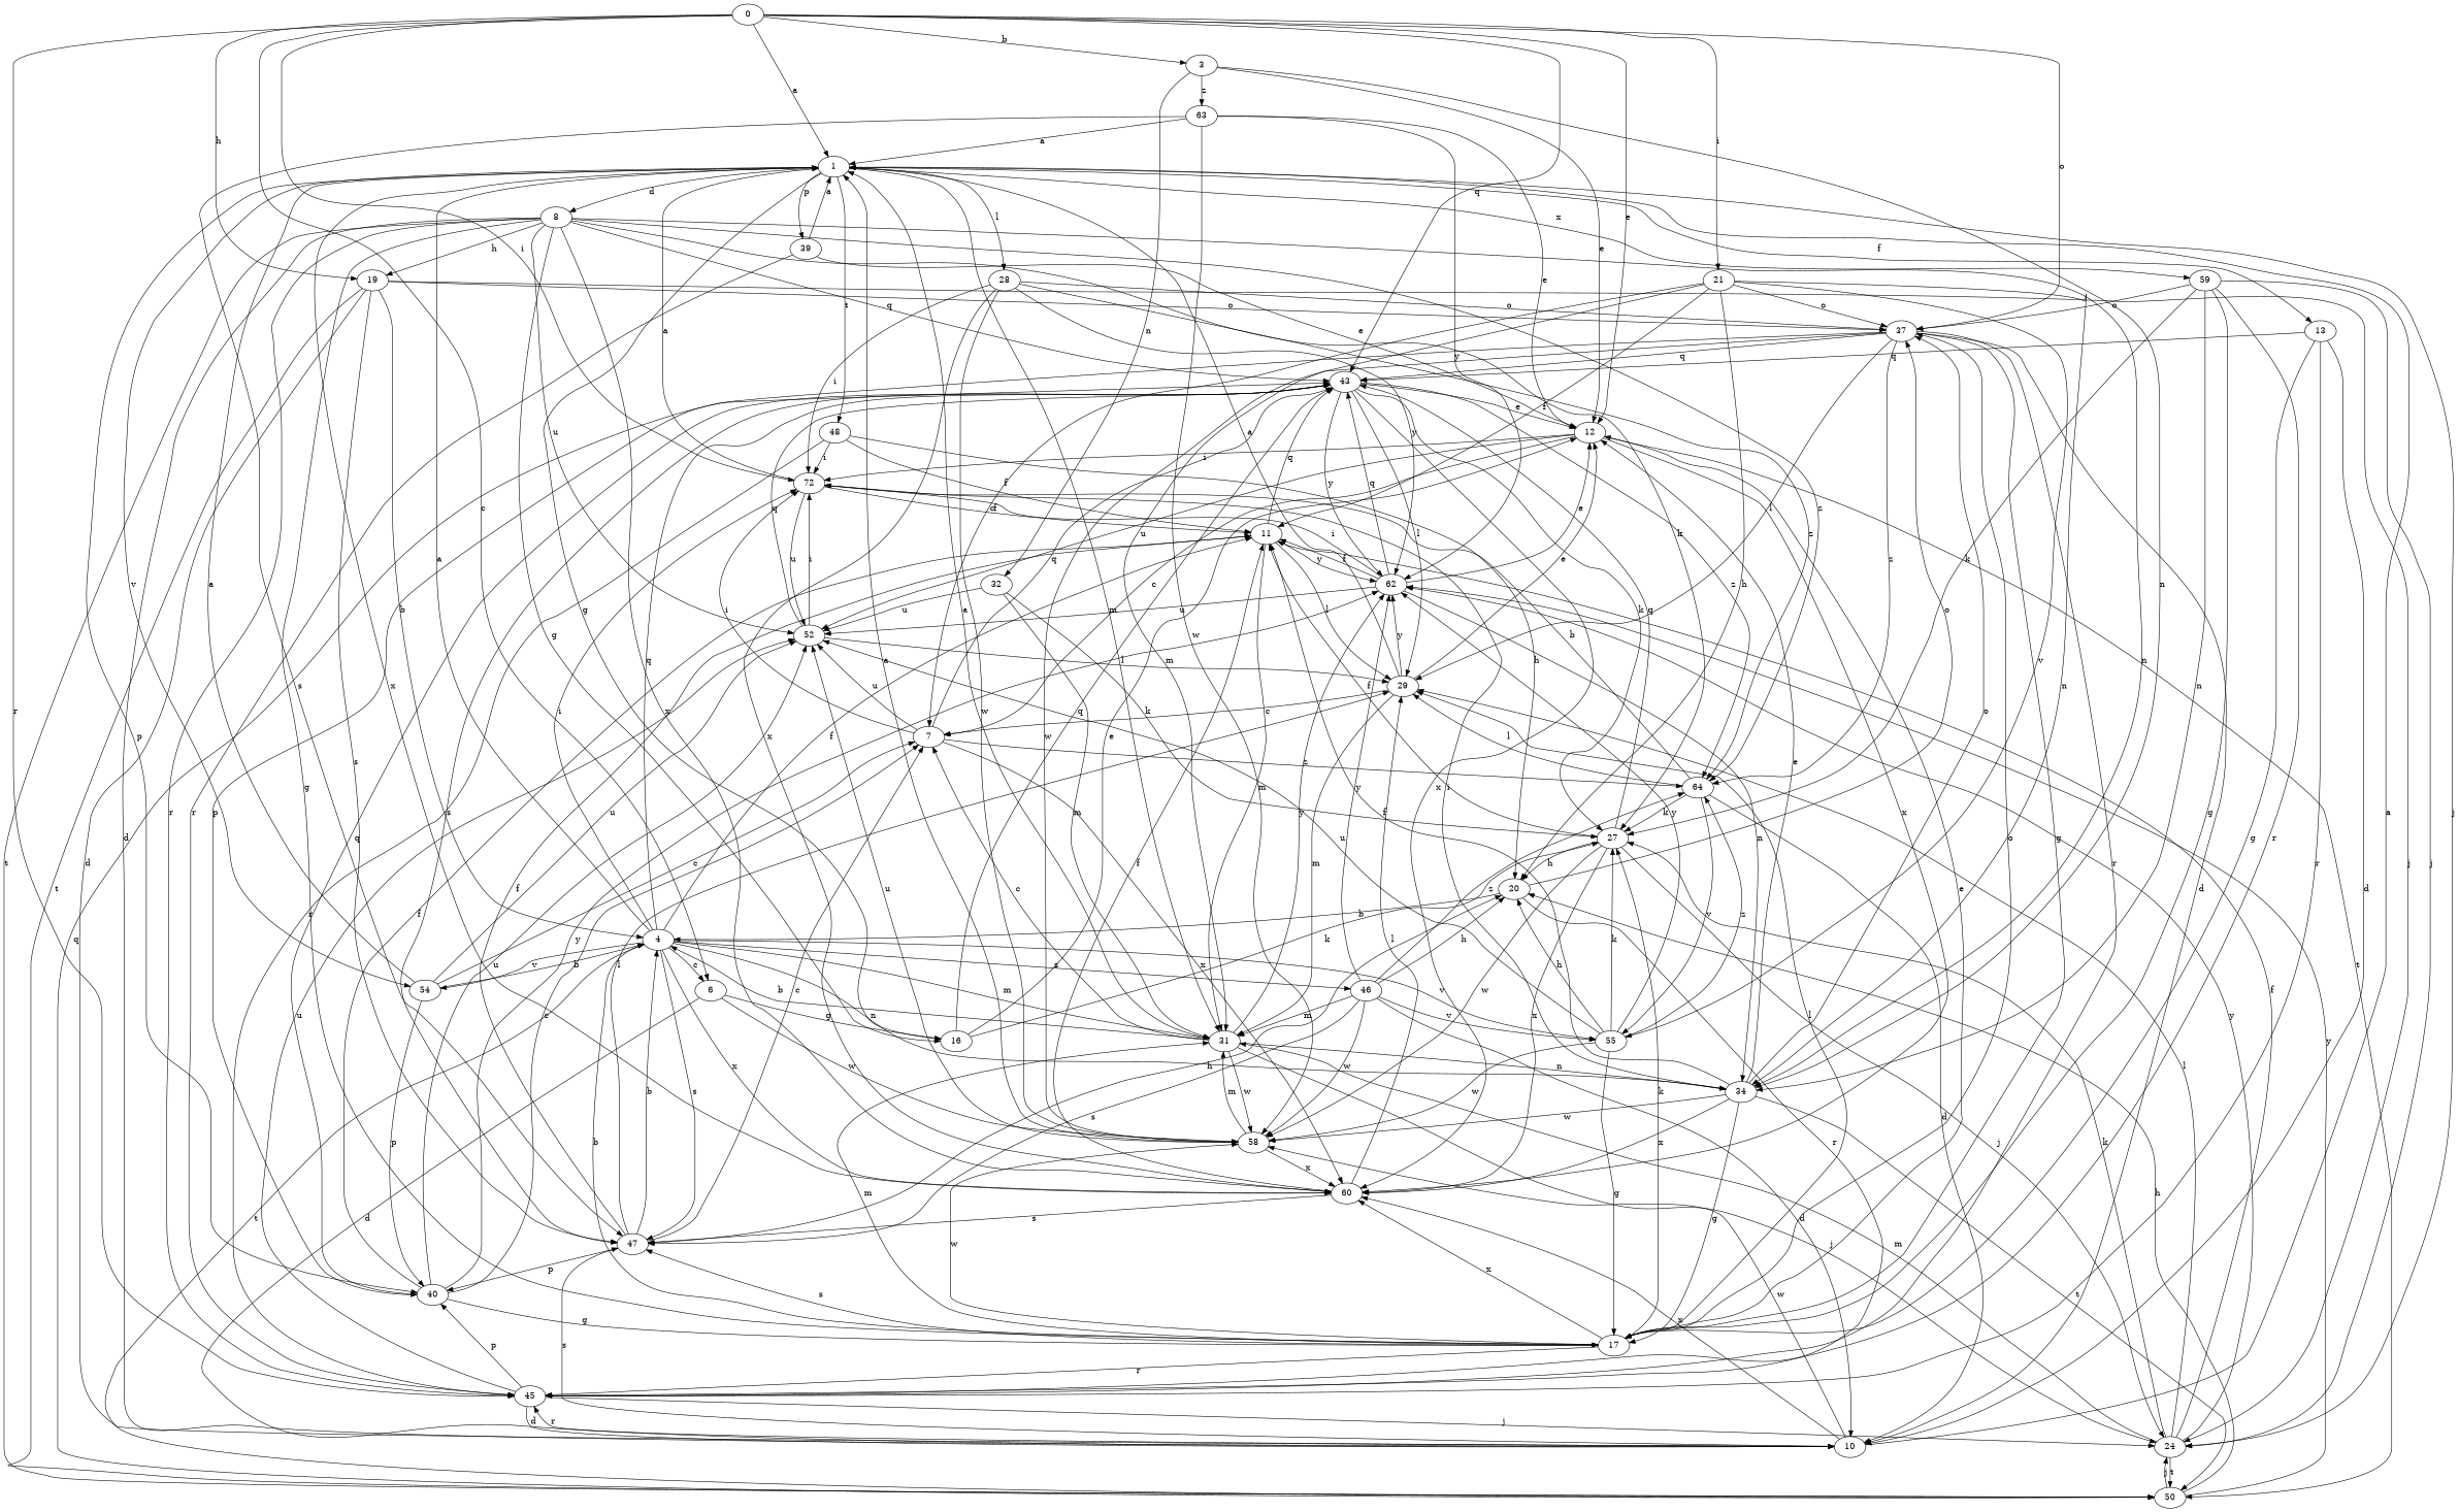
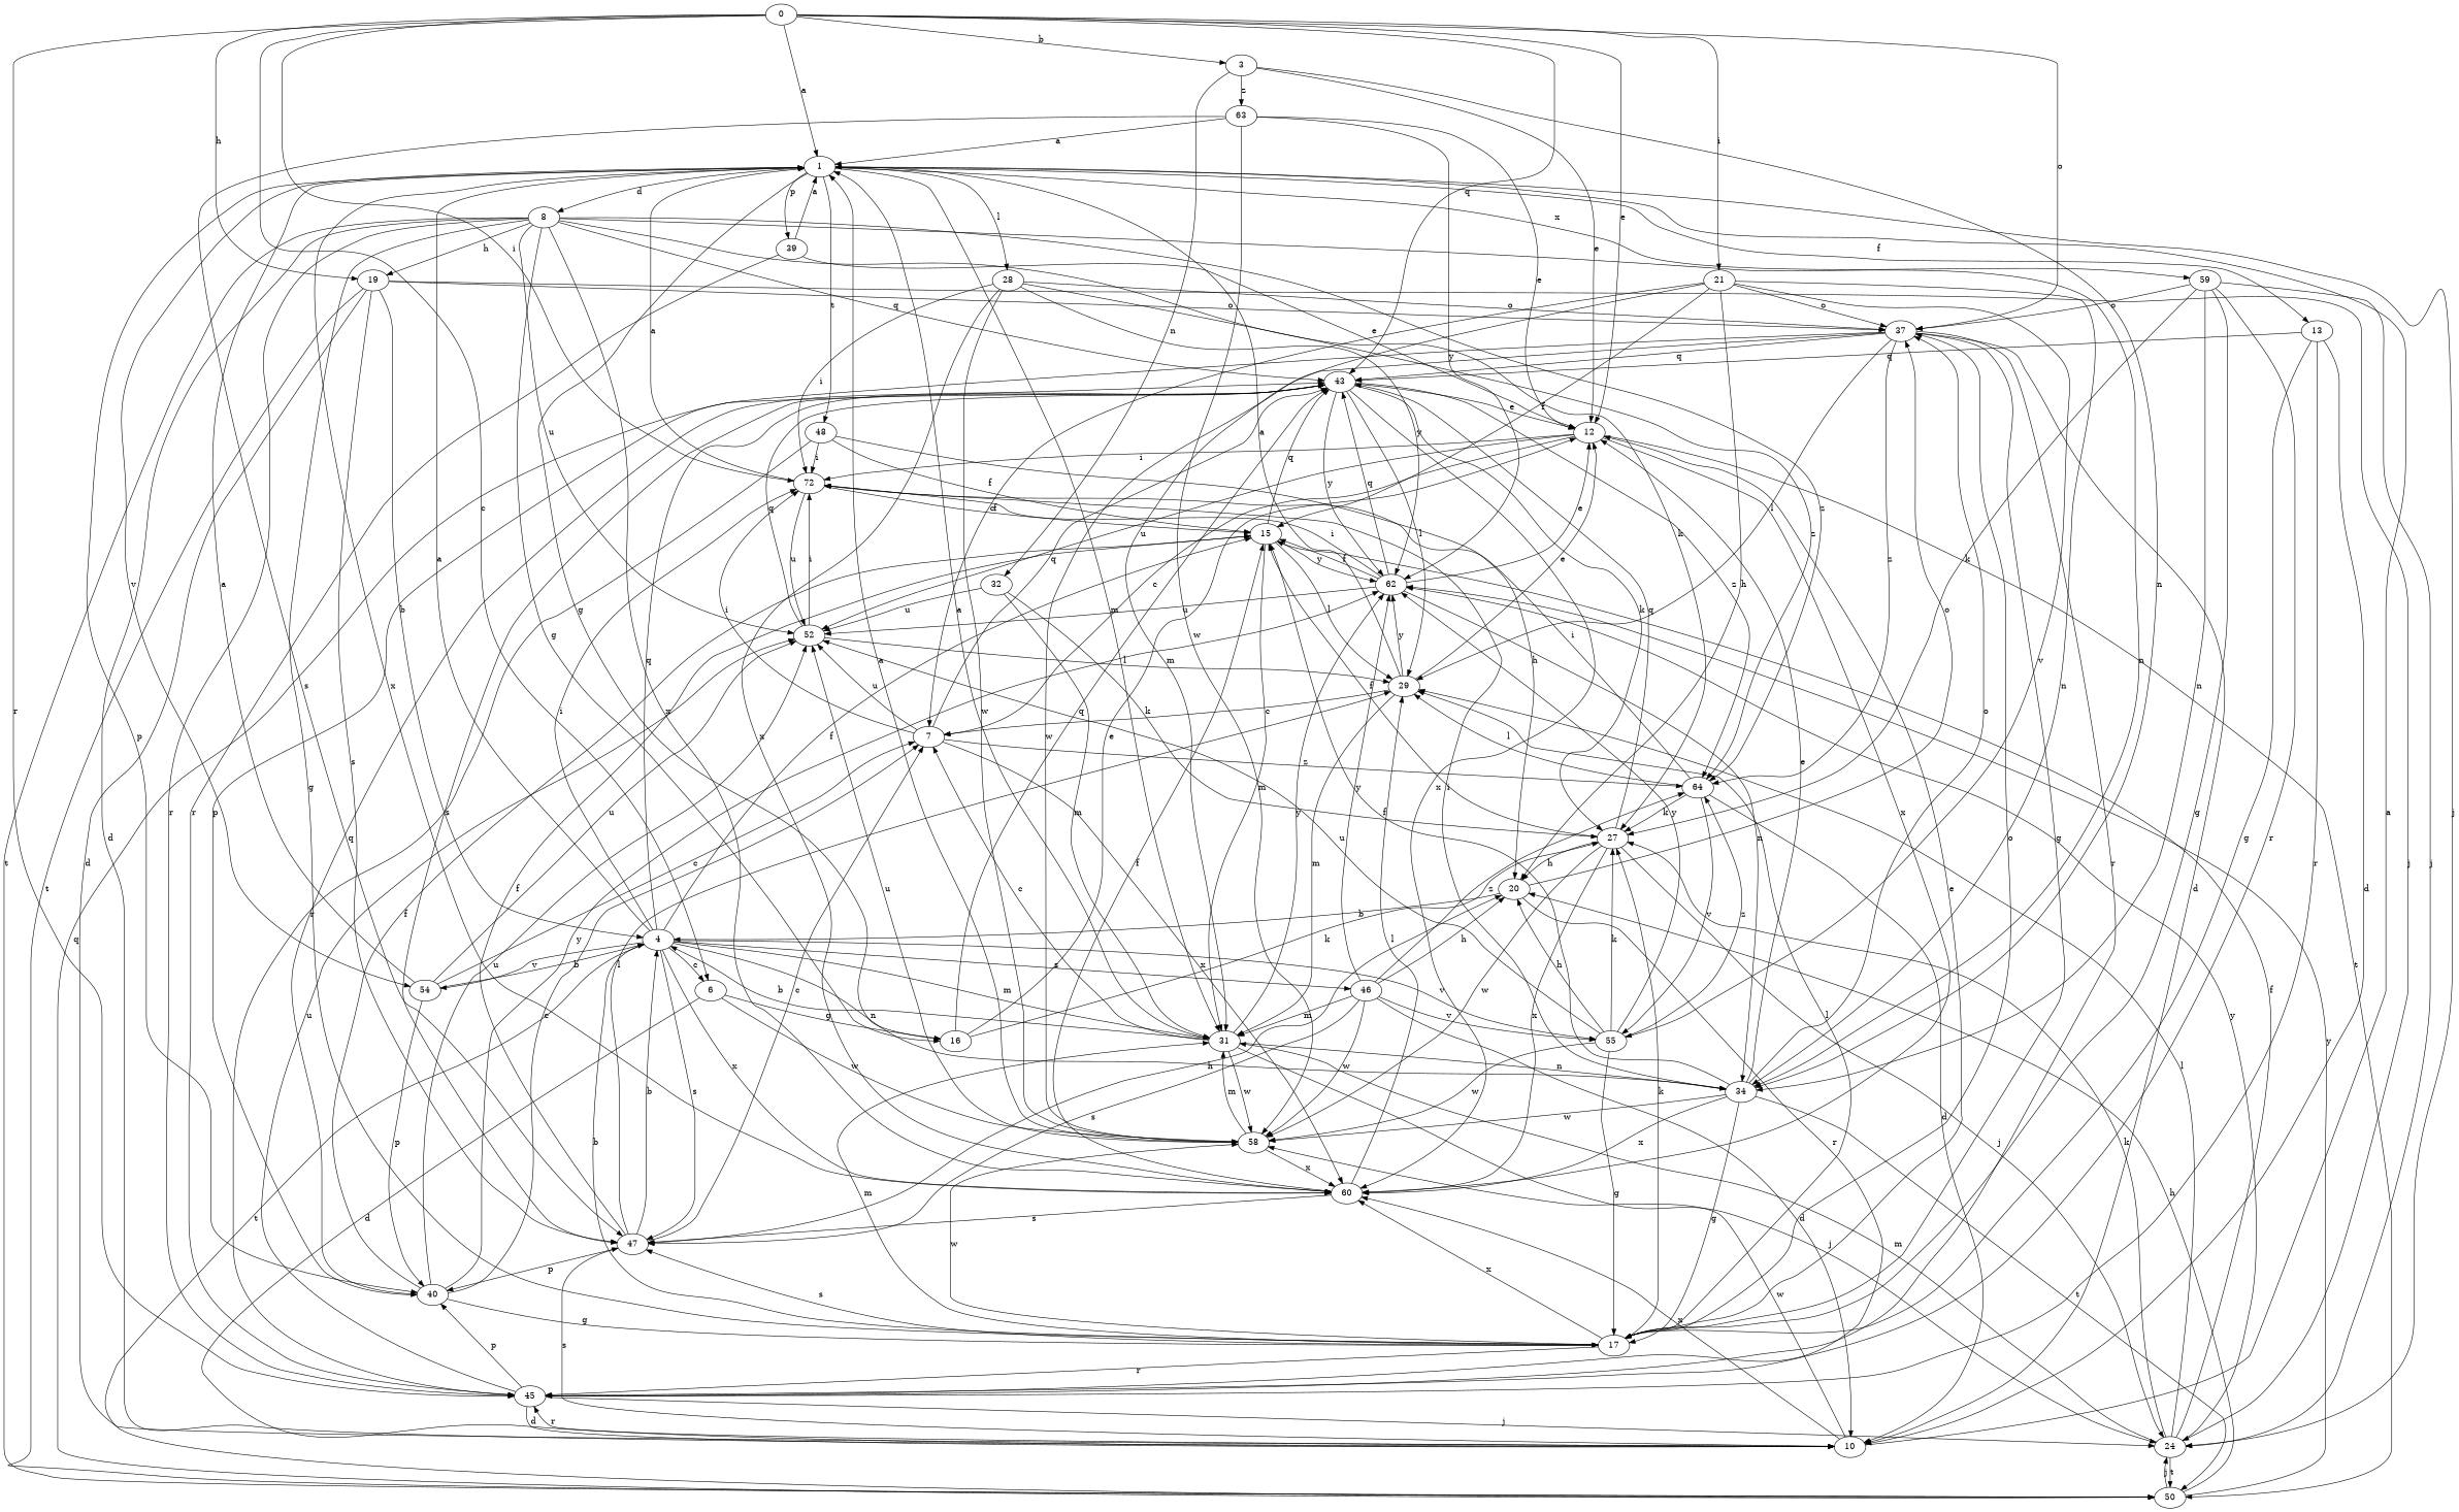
  strict digraph {
    0
    1
    3
    6
    12
    19
    21
    n8 [label=72]
    37
    43
    45
    8
    13
    16
    24
    28
    31
    39
    40
    48
    54
    59
    60
    32
    34
    63
    10
    58
    50
    7
    52
    4
    47
-   15 [label=11]
+   15
    55
    20
    64
    17
    29
    27
    62
    46
    0 -> 1 [label=a]
    0 -> 3 [label=b]
    0 -> 6 [label=c]
    0 -> 12 [label=e]
    0 -> 19 [label=h]
    0 -> 21 [label=i]
    0 -> n8 [label=i]
    0 -> 37 [label=o]
    0 -> 43 [label=q]
    0 -> 45 [label=r]
    1 -> 8 [label=d]
    1 -> 13 [label=f]
    1 -> 16 [label=g]
    1 -> 24 [label=j]
    1 -> 28 [label=l]
    1 -> 31 [label=m]
    1 -> 39 [label=p]
    1 -> 40 [label=p]
    1 -> 48 [label=t]
    1 -> 54 [label=v]
    1 -> 59 [label=x]
    1 -> 60 [label=x]
    3 -> 12 [label=e]
    3 -> 32 [label=n]
    3 -> 34 [label=n]
    3 -> 63 [label=z]
    6 -> 16 [label=g]
    6 -> 10 [label=d]
    6 -> 58 [label=w]
    12 -> n8 [label=i]
    12 -> 60 [label=x]
    12 -> 50 [label=t]
    12 -> 7 [label=c]
    12 -> 52 [label=u]
    19 -> 37 [label=o]
    19 -> 24 [label=j]
    19 -> 10 [label=d]
    19 -> 50 [label=t]
    19 -> 4 [label=b]
    19 -> 47 [label=s]
    21 -> 37 [label=o]
    21 -> 31 [label=m]
    21 -> 34 [label=n]
    21 -> 7 [label=c]
    21 -> 15 [label=f]
    21 -> 55 [label=v]
    21 -> 20 [label=h]
    n8 -> 1 [label=a]
    n8 -> 52 [label=u]
    n8 -> 15 [label=f]
    37 -> 43 [label=q]
    37 -> 45 [label=r]
    37 -> 40 [label=p]
    37 -> 10 [label=d]
    37 -> 58 [label=w]
    37 -> 64 [label=z]
    37 -> 17 [label=g]
    37 -> 29 [label=l]
    43 -> 12 [label=e]
    43 -> 60 [label=x]
    43 -> 47 [label=s]
    43 -> 64 [label=z]
    43 -> 29 [label=l]
    43 -> 27 [label=k]
    43 -> 62 [label=y]
    45 -> 24 [label=j]
    45 -> 40 [label=p]
    45 -> 10 [label=d]
    45 -> 52 [label=u]
    8 -> 19 [label=h]
    8 -> 43 [label=q]
    8 -> 45 [label=r]
    8 -> 16 [label=g]
    8 -> 60 [label=x]
    8 -> 34 [label=n]
    8 -> 10 [label=d]
    8 -> 50 [label=t]
    8 -> 52 [label=u]
    8 -> 64 [label=z]
    8 -> 17 [label=g]
    8 -> 27 [label=k]
    13 -> 43 [label=q]
    13 -> 45 [label=r]
    13 -> 10 [label=d]
    13 -> 17 [label=g]
    16 -> 12 [label=e]
    16 -> 43 [label=q]
    16 -> 27 [label=k]
    24 -> 31 [label=m]
    24 -> 50 [label=t]
    24 -> 15 [label=f]
    24 -> 29 [label=l]
    24 -> 27 [label=k]
    24 -> 62 [label=y]
    28 -> n8 [label=i]
    28 -> 37 [label=o]
    28 -> 60 [label=x]
    28 -> 58 [label=w]
    28 -> 64 [label=z]
    28 -> 62 [label=y]
    31 -> 1 [label=a]
    31 -> 24 [label=j]
    31 -> 34 [label=n]
    31 -> 58 [label=w]
    31 -> 7 [label=c]
    31 -> 4 [label=b]
    31 -> 62 [label=y]
    39 -> 1 [label=a]
    39 -> 12 [label=e]
    39 -> 45 [label=r]
    40 -> 43 [label=q]
    40 -> 7 [label=c]
    40 -> 52 [label=u]
    40 -> 15 [label=f]
    40 -> 17 [label=g]
    40 -> 62 [label=y]
    48 -> n8 [label=i]
    48 -> 45 [label=r]
    48 -> 15 [label=f]
    48 -> 20 [label=h]
    54 -> 1 [label=a]
    54 -> 40 [label=p]
    54 -> 7 [label=c]
    54 -> 52 [label=u]
    54 -> 4 [label=b]
    59 -> 37 [label=o]
    59 -> 45 [label=r]
    59 -> 24 [label=j]
    59 -> 34 [label=n]
    59 -> 17 [label=g]
    59 -> 27 [label=k]
    60 -> 47 [label=s]
    60 -> 15 [label=f]
    60 -> 29 [label=l]
    32 -> 31 [label=m]
    32 -> 52 [label=u]
    32 -> 27 [label=k]
    34 -> 12 [label=e]
    34 -> n8 [label=i]
    34 -> 37 [label=o]
    34 -> 60 [label=x]
    34 -> 58 [label=w]
    34 -> 50 [label=t]
    34 -> 15 [label=f]
    34 -> 17 [label=g]
    63 -> 1 [label=a]
    63 -> 12 [label=e]
    63 -> 58 [label=w]
    63 -> 47 [label=s]
    63 -> 62 [label=y]
    10 -> 1 [label=a]
    10 -> 45 [label=r]
    10 -> 60 [label=x]
    10 -> 58 [label=w]
    10 -> 47 [label=s]
    58 -> 1 [label=a]
    58 -> 31 [label=m]
    58 -> 60 [label=x]
    58 -> 52 [label=u]
    50 -> 43 [label=q]
    50 -> 24 [label=j]
    50 -> 20 [label=h]
    50 -> 62 [label=y]
    7 -> n8 [label=i]
    7 -> 43 [label=q]
    7 -> 60 [label=x]
    7 -> 52 [label=u]
    7 -> 64 [label=z]
    52 -> n8 [label=i]
    52 -> 43 [label=q]
    52 -> 29 [label=l]
    4 -> 1 [label=a]
    4 -> 6 [label=c]
    4 -> n8 [label=i]
    4 -> 43 [label=q]
    4 -> 31 [label=m]
    4 -> 54 [label=v]
    4 -> 60 [label=x]
    4 -> 34 [label=n]
    4 -> 50 [label=t]
    4 -> 47 [label=s]
    4 -> 15 [label=f]
    4 -> 55 [label=v]
    4 -> 46 [label=s]
    47 -> 40 [label=p]
    47 -> 7 [label=c]
    47 -> 4 [label=b]
    47 -> 15 [label=f]
    47 -> 20 [label=h]
    47 -> 29 [label=l]
    15 -> 43 [label=q]
    15 -> 31 [label=m]
    15 -> 29 [label=l]
    15 -> 62 [label=y]
    55 -> 58 [label=w]
    55 -> 52 [label=u]
    55 -> 20 [label=h]
    55 -> 64 [label=z]
    55 -> 17 [label=g]
    55 -> 27 [label=k]
    55 -> 62 [label=y]
    20 -> 37 [label=o]
    20 -> 45 [label=r]
    20 -> 4 [label=b]
-   64 -> n8 [label=b]
+   64 -> n8 [label=i]
    64 -> 10 [label=d]
    64 -> 55 [label=v]
    64 -> 29 [label=l]
    64 -> 27 [label=k]
    17 -> 12 [label=e]
    17 -> 37 [label=o]
    17 -> 45 [label=r]
    17 -> 31 [label=m]
    17 -> 60 [label=x]
    17 -> 58 [label=w]
    17 -> 4 [label=b]
    17 -> 47 [label=s]
    17 -> 29 [label=l]
    17 -> 27 [label=k]
    29 -> 1 [label=a]
    29 -> 12 [label=e]
    29 -> 31 [label=m]
    29 -> 7 [label=c]
    29 -> 62 [label=y]
    27 -> 43 [label=q]
    27 -> 24 [label=j]
    27 -> 60 [label=x]
    27 -> 58 [label=w]
    27 -> 15 [label=f]
    27 -> 20 [label=h]
    62 -> 12 [label=e]
    62 -> n8 [label=i]
    62 -> 43 [label=q]
    62 -> 34 [label=n]
    62 -> 52 [label=u]
    62 -> 15 [label=f]
    46 -> 31 [label=m]
    46 -> 10 [label=d]
    46 -> 58 [label=w]
    46 -> 47 [label=s]
    46 -> 55 [label=v]
    46 -> 20 [label=h]
    46 -> 64 [label=z]
    46 -> 62 [label=y]
  }
